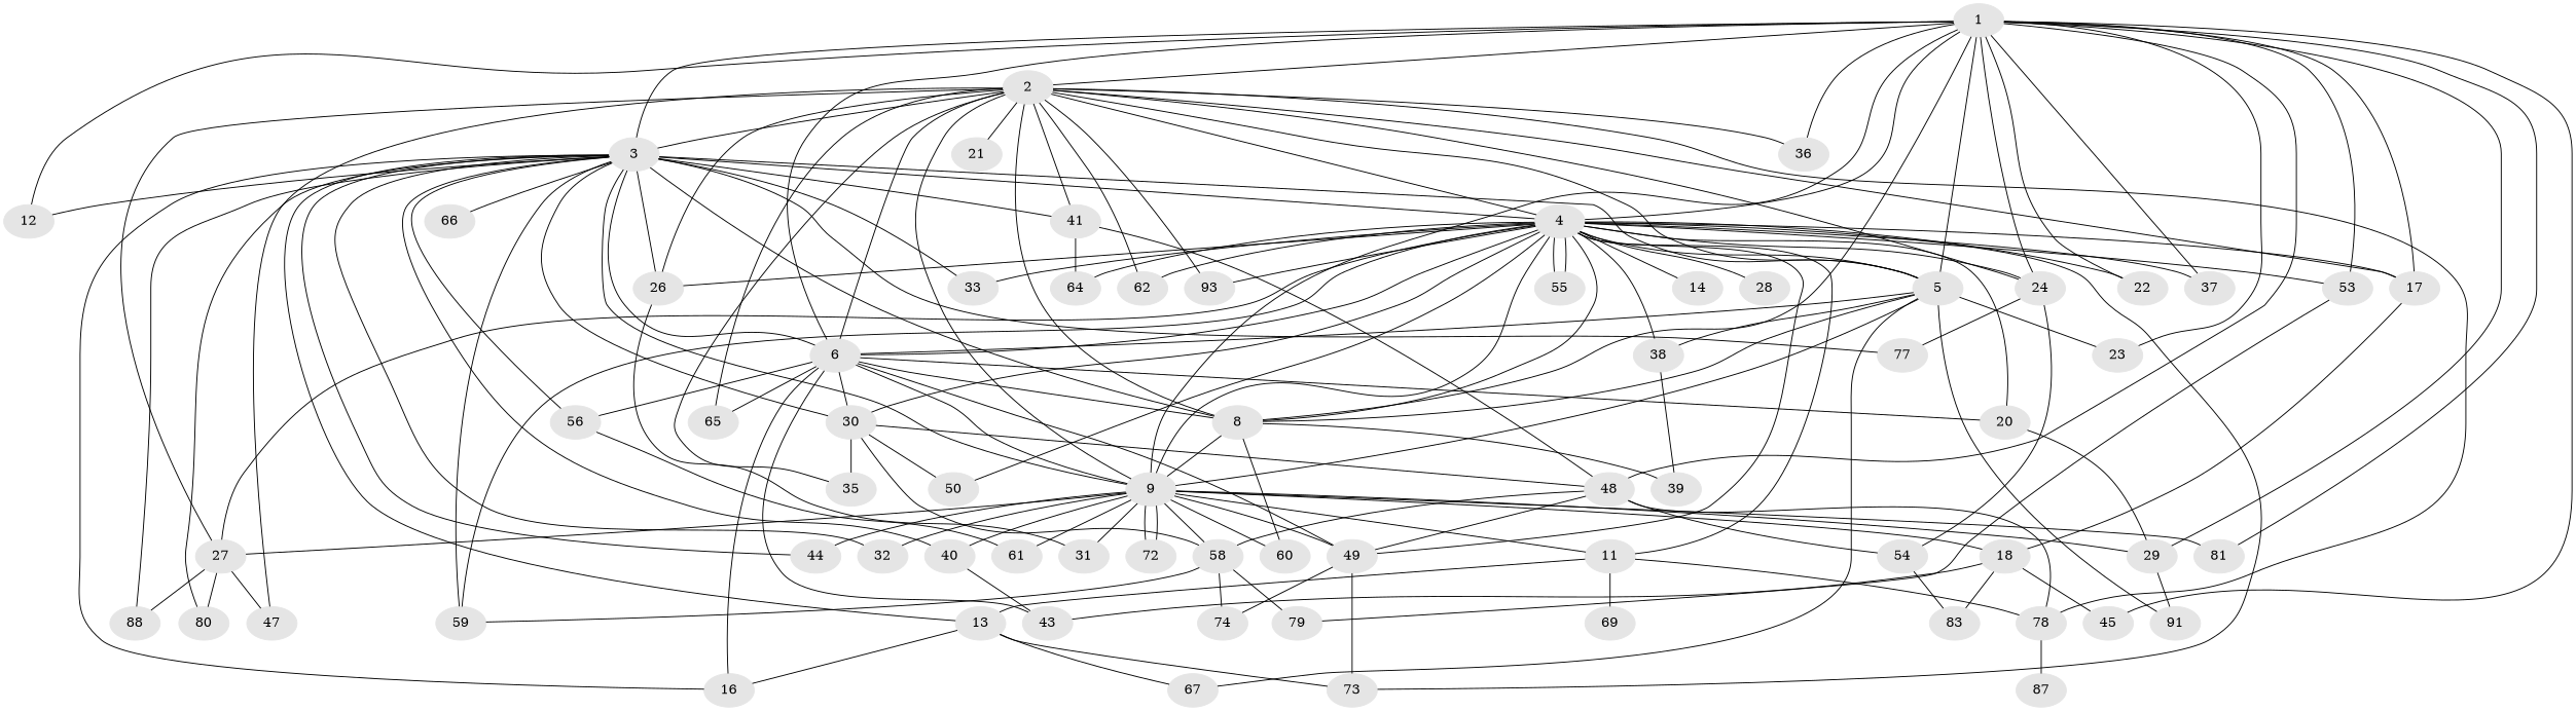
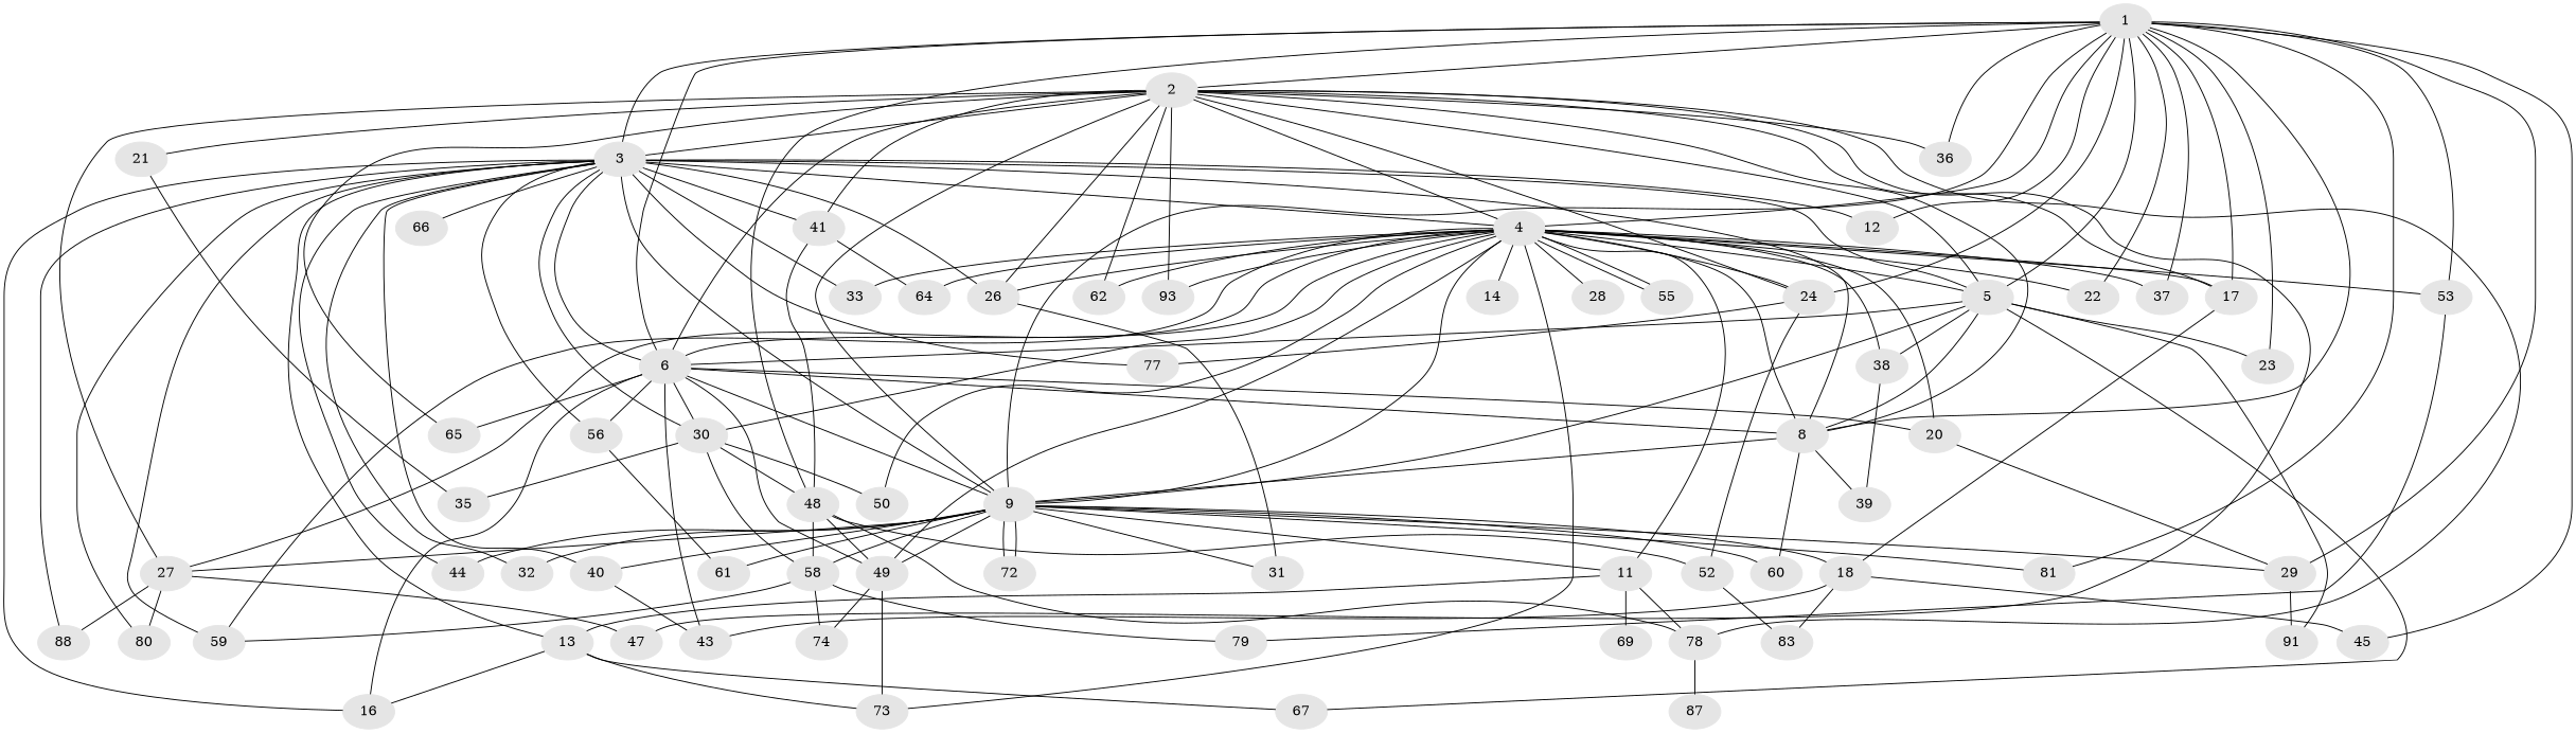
  graph {
    node [color=gray90 style=filled]
    1 [super="+68"]
    2 [super="+7"]
    3 [super="+10"]
    4 [super="+25"]
    5 [super="+82"]
    6 [super="+46"]
    8 [super="+71"]
    9 [super="+19"]
    12
    17 [super="+63"]
    22
    23
    24 [super="+42"]
    29 [super="+70"]
    36
    37
    45 [super="+89"]
    48 [super="+92"]
    53
    81
    21
    26 [super="+84"]
    27 [super="+57"]
    35
    41
    47
    62
    65
    78 [super="+86"]
    93
    13 [super="+76"]
    16
    30 [super="+34"]
    32
    33
    40
    44
    56
    59
    66
    77
    80
    88
    14
    11
    20 [super="+51"]
    28
    38
    49 [super="+52"]
    50
    55
    64
    73 [super="+75"]
    67
    91
    43 [super="+90"]
    39
    60
    18
    31
    58 [super="+85"]
    61
    72
-   54
+   54 [label=52]
    79
    87
    69
    74
    83
    1 -- 2 [weight=2]
    1 -- 3 [weight=2]
    1 -- 4
    1 -- 5
    1 -- 6
    1 -- 8
    1 -- 9
    1 -- 12
    1 -- 17
    1 -- 22
    1 -- 23
    1 -- 24
    1 -- 29
    1 -- 36
    1 -- 37
    1 -- 45 [weight=2]
    1 -- 48
    1 -- 53
    1 -- 81
    2 -- 3 [weight=4]
    2 -- 4 [weight=2]
    2 -- 5 [weight=2]
    2 -- 6 [weight=2]
    2 -- 8 [weight=3]
    2 -- 9 [weight=2]
    2 -- 17
    2 -- 24
    2 -- 36
    2 -- 21
    2 -- 26
    2 -- 27
-   2 -- 35
+   21 -- 35
    2 -- 41
    2 -- 47
    2 -- 62
    2 -- 65
    2 -- 78
    2 -- 93
    3 -- 4 [weight=2]
    3 -- 5 [weight=3]
    3 -- 6 [weight=2]
    3 -- 8 [weight=2]
    3 -- 9 [weight=2]
    3 -- 12
    3 -- 26
    3 -- 41
    3 -- 13
    3 -- 16
    3 -- 30
    3 -- 32
    3 -- 33
    3 -- 40
    3 -- 44
    3 -- 56
    3 -- 59
    3 -- 66
    3 -- 77
    3 -- 80
    3 -- 88
    4 -- 5
    4 -- 6
    4 -- 8
    4 -- 9
    4 -- 17
    4 -- 22
    4 -- 24
    4 -- 37
    4 -- 53
    4 -- 26
    4 -- 27
    4 -- 62
    4 -- 93
    4 -- 30
    4 -- 33
    4 -- 59
    4 -- 14
    4 -- 11
    4 -- 20 [weight=2]
    4 -- 28 [weight=2]
    4 -- 38
    4 -- 49
    4 -- 50
    4 -- 55
    4 -- 55
    4 -- 64
    4 -- 73
    5 -- 6 [weight=2]
    5 -- 8
    5 -- 9 [weight=2]
    5 -- 23
    5 -- 38
    5 -- 67
    5 -- 91
    6 -- 8
    6 -- 9
    6 -- 65
    6 -- 16
    6 -- 30
    6 -- 56
    6 -- 20
    6 -- 49
    6 -- 43
    8 -- 9
    8 -- 39
    8 -- 60
    9 -- 29
    9 -- 81
    9 -- 27
    9 -- 32
    9 -- 40
    9 -- 44
    9 -- 11
    9 -- 49
    9 -- 60
    9 -- 18
    9 -- 31
    9 -- 58
    9 -- 61
    9 -- 72
    9 -- 72
    17 -- 18
    24 -- 77
    24 -- 54
    29 -- 91
    48 -- 78
    48 -- 49
    48 -- 58
    48 -- 54
    53 -- 79
    26 -- 31
    27 -- 47
    27 -- 80
    27 -- 88
    41 -- 48
    41 -- 64
    78 -- 87 [weight=2]
    13 -- 16
    13 -- 73
    13 -- 67
    30 -- 48
    30 -- 35
    30 -- 50
    30 -- 58
    40 -- 43
    56 -- 61
    11 -- 78
    11 -- 13
    11 -- 69
    20 -- 29
    38 -- 39
    49 -- 73
    49 -- 74
    18 -- 45
    18 -- 43
    18 -- 83
    58 -- 59
    58 -- 79
    58 -- 74
    54 -- 83
  }
